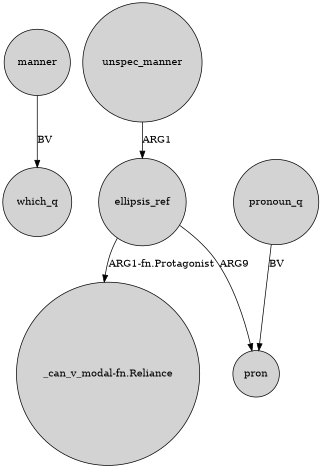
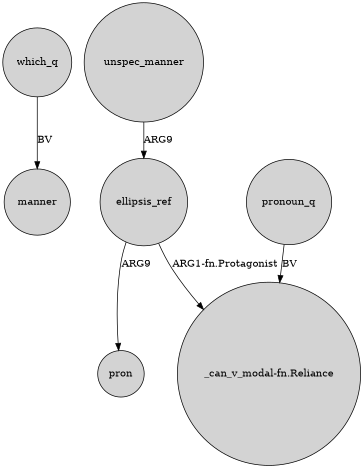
  digraph {
    node [shape=circle style=filled]
    which_q
    manner
    unspec_manner
    ellipsis_ref
    pron
    "_can_v_modal-fn.Reliance"
    pronoun_q
-   manner -> which_q [label=BV]
-   unspec_manner -> ellipsis_ref [label=ARG1]
+   which_q -> manner [label=BV]
+   unspec_manner -> ellipsis_ref [label=ARG9]
    ellipsis_ref -> pron [label=ARG9]
    ellipsis_ref -> "_can_v_modal-fn.Reliance" [label="ARG1-fn.Protagonist"]
-   pronoun_q -> pron [label=BV]
+   pronoun_q -> "_can_v_modal-fn.Reliance" [label=BV]
  }
